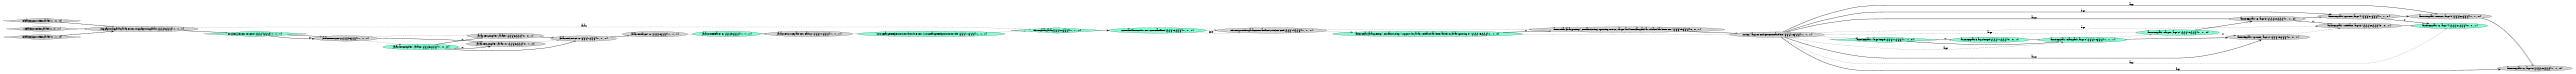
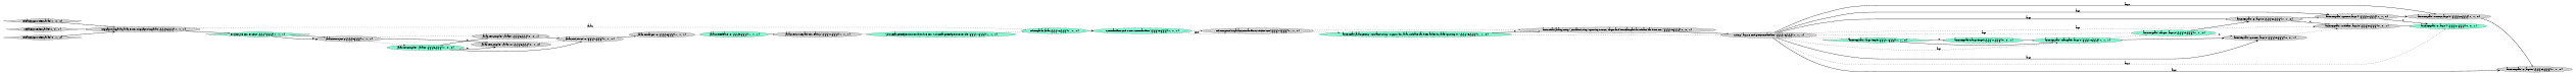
  digraph {
    rankdir=LR
    node [fillcolor=lightgrey shape=ellipse style=filled]
    edge [arrowhead=odot style=bold]
    n1 [fillcolor=aquamarine label="Commandline cmd = new Commandline()@@@13@@@['1', '1', '1']"]
    n2 [label="sth.setupModernJavacCommandlineSwitches(cmd)@@@14@@@['1', '1', '1']"]
    n3 [label="assertThat(javac.getLog(),containsString(\"Ignoring source, target and bootclasspath as release has been set\"))@@@15@@@['0', '0', '1']"]
    n4 [fillcolor=aquamarine label="assertThat(javac.getLog(),containsString(\"Support for javac --release has been added in Java9 ignoring it\"))@@@15@@@['1', '1', '0']"]
    n5 [fillcolor=aquamarine label="javac.setCompiler(\"javac8\")@@@6@@@['1', '0', '0']"]
    n6 [label="javac.setCompiler(\"javac9\")@@@6@@@['0', '0', '1']"]
    n7 [label="javac.setSource(\"6\")@@@7@@@['1', '1', '1']"]
    n8 [label="javac.setCompiler(\"javac1.8\")@@@6@@@['0', '1', '0']"]
    n9 [label="javac.setTarget(\"6\")@@@8@@@['1', '1', '1']"]
    n10 [fillcolor=aquamarine label="assertEquals(\"-target\",args(2()@@@19@@@['1', '1', '0']"]
    n11 [label="assertEquals(\"6\",args(3()@@@20@@@['1', '1', '0']"]
    n12 [label="assertEquals(\"-g:none\",args(2()@@@19@@@['0', '0', '1']"]
    n13 [label="assertEquals(\"-g:none\",args(4()@@@21@@@['1', '1', '0']"]
    n14 [label="assertEquals(\"--release\",args(3()@@@20@@@['0', '0', '1']"]
    n15 [label="assertEquals(\"-source\",args(5()@@@22@@@['1', '1', '0']"]
    n16 [fillcolor=aquamarine label="assertEquals(\"6\",args(4()@@@21@@@['0', '0', '1']"]
    n17 [label="assertEquals(\"6\",args(6()@@@23@@@['1', '1', '0']"]
    n18 [fillcolor=aquamarine label="assertEquals(\"-classpath\",args(0()@@@18@@@['1', '1', '1']"]
    n19 [label="releaseIsIgnoredForJava8['1', '0', '0']" shape=diamond]
    n20 [label="LogCapturingJavac javac = new LogCapturingJavac()@@@3@@@['1', '1', '1']"]
-   n21 [fillcolor=aquamarine label="sth.setJavac(javac)@@@12@@@['1', '1', '1']" shape=diamond]
+   n21 [fillcolor=aquamarine label="sth.setJavac(javac)@@@12@@@['1', '1', '1']"]
    n22 [fillcolor=aquamarine label="Project p = new Project()@@@4@@@['1', '1', '1']" shape=diamond]
    n23 [fillcolor=aquamarine label="javac.setRelease(\"6\")@@@9@@@['1', '1', '1']"]
    n24 [label="javac.setProject(p)@@@5@@@['1', '1', '1']"]
    n25 [label="String(( args = cmd.getCommandline()@@@16@@@['1', '1', '1']"]
    n26 [fillcolor=aquamarine label="assertEquals(7,args.length)@@@17@@@['1', '1', '0']" shape=diamond]
    n27 [fillcolor=aquamarine label="assertEquals(5,args.length)@@@17@@@['0', '0', '1']"]
    n28 [label="javac.setSourcepath(new Path(p))@@@10@@@['1', '1', '1']"]
    n29 [fillcolor=aquamarine label="SourceTargetHelperNoOverride sth = new SourceTargetHelperNoOverride()@@@11@@@['1', '1', '1']"]
    n30 [label="releaseIsUsedForJava9['0', '0', '1']" shape=diamond]
    n31 [label="releaseIsIgnoredForJava8['0', '1', '0']" shape=diamond]
    n1 -> n2 [arrowhead=vee style=dashed]
    n1 -> n2 [label=cmd style=dashed]
    n2 -> n3 [style=dashed]
    n2 -> n4 [arrowhead=vee style=dashed]
    n3 -> n25
    n4 -> n3 [label=0]
    n4 -> n25 [style=dashed]
    n5 -> n6 [label=0]
    n5 -> n7
    n5 -> n8 [arrowhead=vee label=0]
    n6 -> n7
    n7 -> n9
    n8 -> n7 [style=dashed]
    n9 -> n23 [style=dashed]
    n10 -> n11 [arrowhead=vee]
    n10 -> n12 [arrowhead=vee label=0 style=dashed]
    n11 -> n13
    n11 -> n14 [label=0]
    n12 -> n14 [arrowhead=vee style=dashed]
    n13 -> n15 [arrowhead=vee]
    n13 -> n16 [arrowhead=vee label=0]
    n14 -> n16
    n15 -> n17
    n18 -> n10 [style=dashed]
    n18 -> n12 [arrowhead=vee]
    n19 -> n20
    n20 -> n21 [label=javac style=dashed]
    n20 -> n22
    n21 -> n1 [arrowhead=vee]
    n22 -> n24
    n22 -> n24 [arrowhead=vee label=p]
    n23 -> n28
    n24 -> n5 [arrowhead=vee style=dashed]
    n24 -> n6 [style=dashed]
    n24 -> n8
    n25 -> n10 [label=args style=dashed]
    n25 -> n11 [label=args]
    n25 -> n12 [arrowhead=vee label=args]
    n25 -> n13 [arrowhead=vee label=args]
    n25 -> n14 [arrowhead=vee label=args style=dashed]
    n25 -> n15 [label=args]
    n25 -> n16 [label=args style=dashed]
    n25 -> n17 [arrowhead=vee label=args]
    n25 -> n18 [arrowhead=vee label=args style=dashed]
    n25 -> n26 [arrowhead=vee style=dashed]
    n26 -> n18
    n26 -> n27 [label=0]
    n27 -> n18
    n28 -> n29 [style=dashed]
    n29 -> n21 [style=dashed]
    n30 -> n20
    n31 -> n20 [arrowhead=vee]
  }
